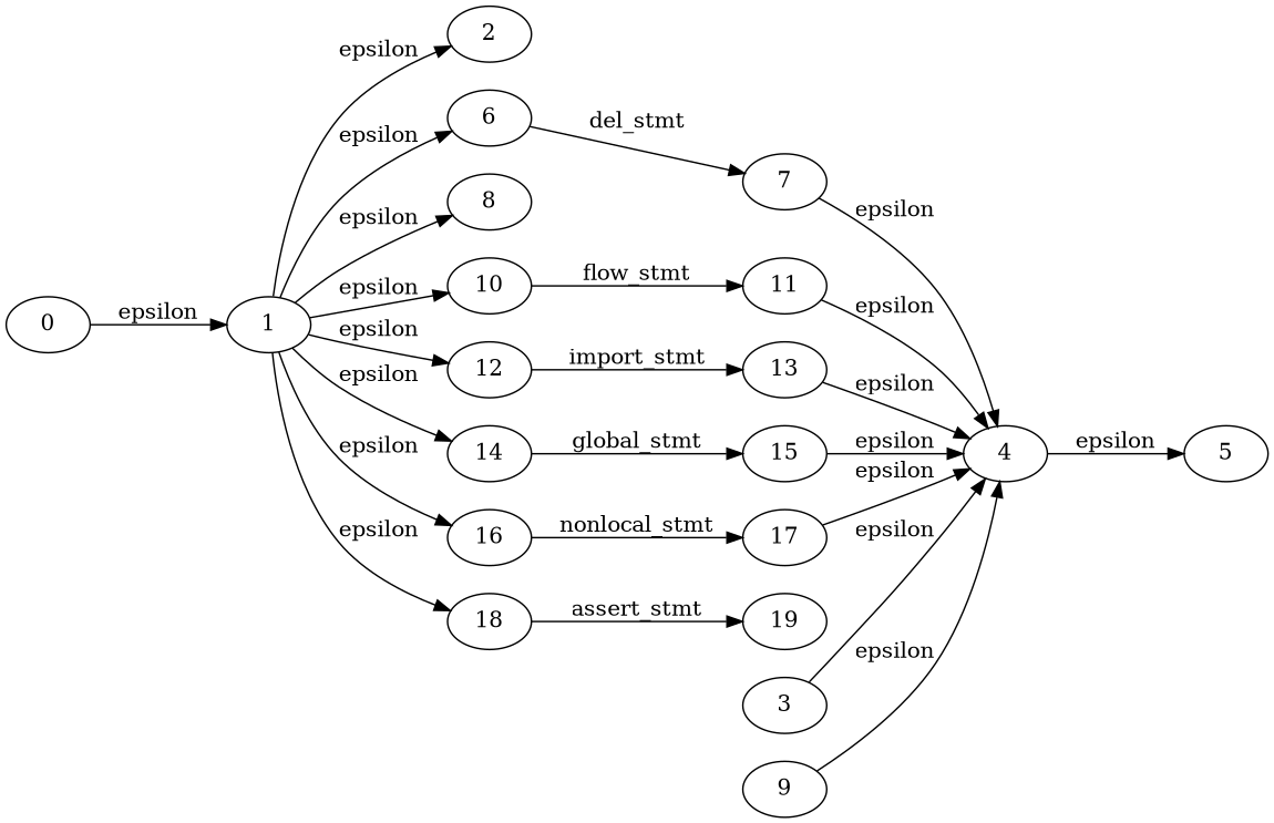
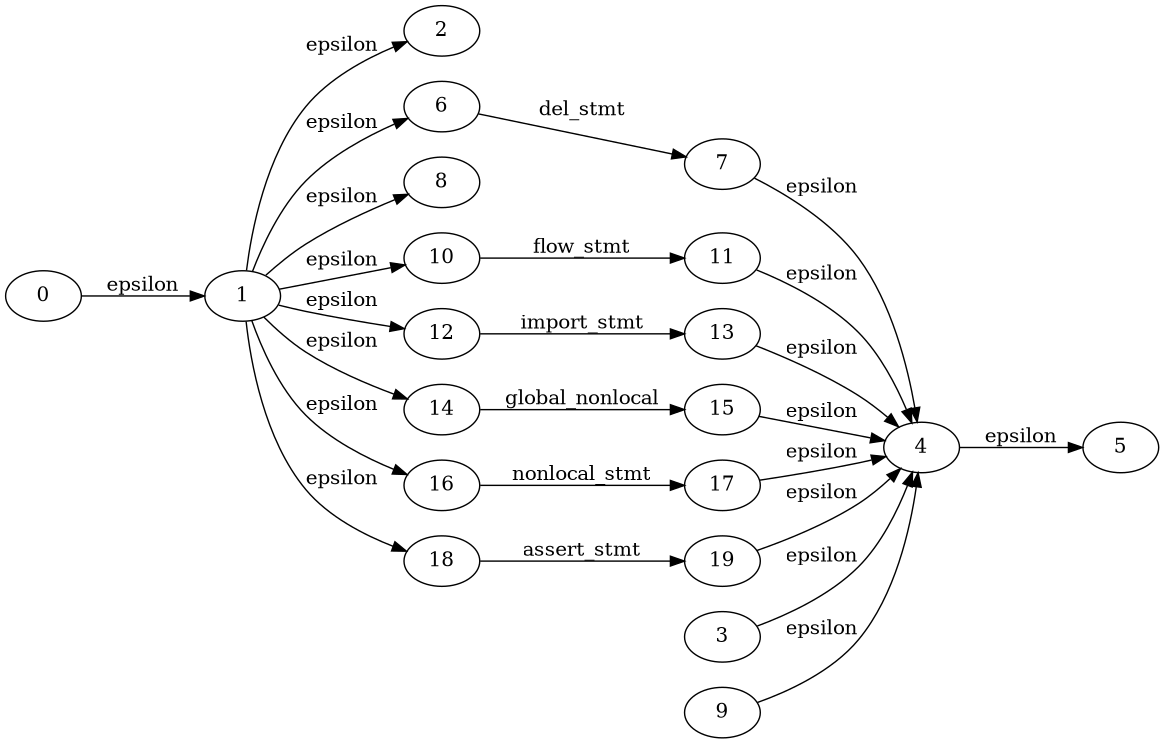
  digraph {
    rankdir=LR
    0
    1
    2
    6
    8
    10
    12
    14
    16
    18
    7
    11
    13
    15
    17
    19
    3
    4
    5
    9
    0 -> 1 [label=epsilon]
    1 -> 2 [label=epsilon]
    1 -> 6 [label=epsilon]
    1 -> 8 [label=epsilon]
    1 -> 10 [label=epsilon]
    1 -> 12 [label=epsilon]
    1 -> 14 [label=epsilon]
    1 -> 16 [label=epsilon]
    1 -> 18 [label=epsilon]
    6 -> 7 [label=del_stmt]
    10 -> 11 [label=flow_stmt]
    12 -> 13 [label=import_stmt]
-   14 -> 15 [label=global_stmt]
+   14 -> 15 [label=global_nonlocal]
    16 -> 17 [label=nonlocal_stmt]
    18 -> 19 [label=assert_stmt]
    7 -> 4 [label=epsilon]
    11 -> 4 [label=epsilon]
    13 -> 4 [label=epsilon]
    15 -> 4 [label=epsilon]
    17 -> 4 [label=epsilon]
+   19 -> 4 [label=epsilon]
    3 -> 4 [label=epsilon]
    4 -> 5 [label=epsilon]
    9 -> 4 [label=epsilon]
  }
